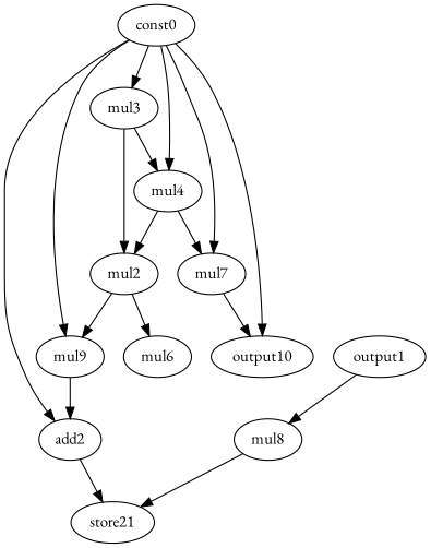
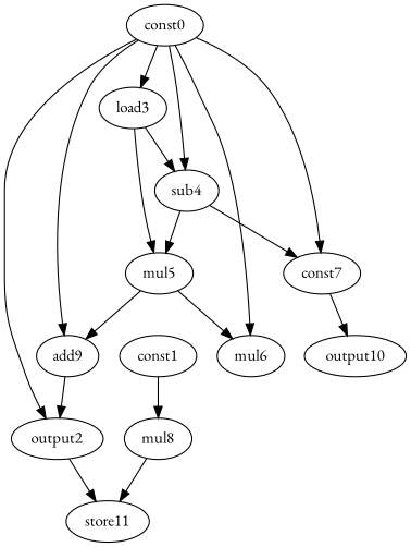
  digraph {
    fontname="EB Garamond"
    node [fontname="EB Garamond" opcode=mul]
    edge [fontname="EB Garamond" operand=0]
    const0 [opcode=const]
-   add2 [opcode=add]
-   load3 [opcode=load label=mul3]
+   add2 [opcode=add label=output2]
+   load3 [opcode=load]
    mul6
-   add9 [opcode=add label=mul9]
-   sub4 [opcode=sub label=mul4]
-   mul7
-   store11 [opcode=store label=store21]
-   mul5 [label=mul2]
-   const1 [opcode=const label=output1]
+   add9 [opcode=add]
+   sub4 [opcode=sub]
+   mul7 [label=const7]
+   store11 [opcode=store]
+   mul5
+   const1 [opcode=const]
    mul8
    output10 [opcode=output]
    const0 -> add2
    const0 -> load3
-   const0 -> output10
+   const0 -> mul6
    const0 -> add9
    const0 -> sub4
    const0 -> mul7
    add2 -> store11 [operand=1]
    load3 -> sub4 [operand=1]
    load3 -> mul5
    add9 -> add2 [operand=1]
    sub4 -> mul7 [operand=1]
    sub4 -> mul5 [operand=1]
    mul7 -> output10
    mul5 -> mul6 [operand=1]
    mul5 -> add9 [operand=1]
    const1 -> mul8
    mul8 -> store11
  }
